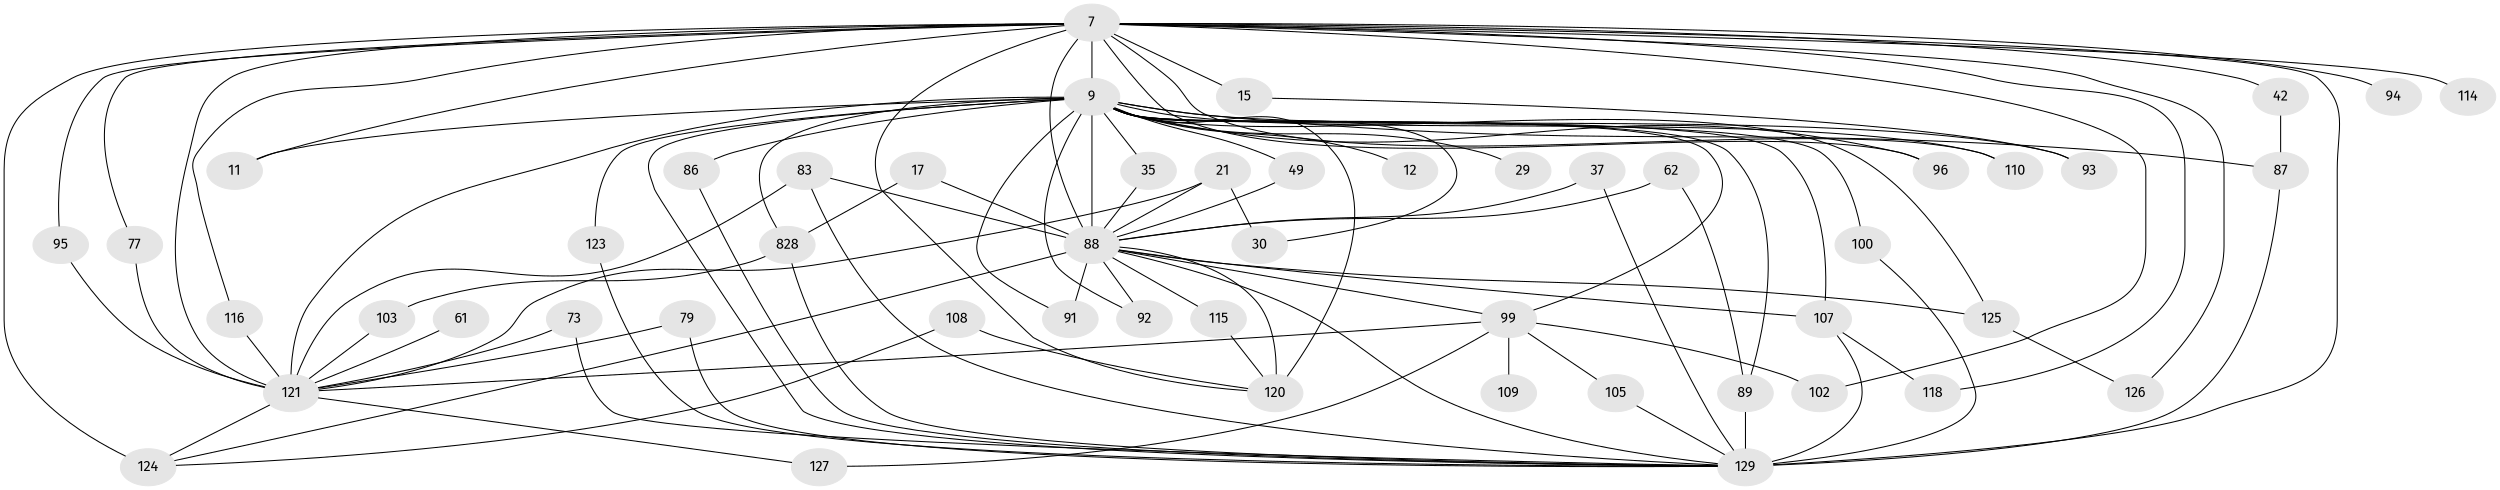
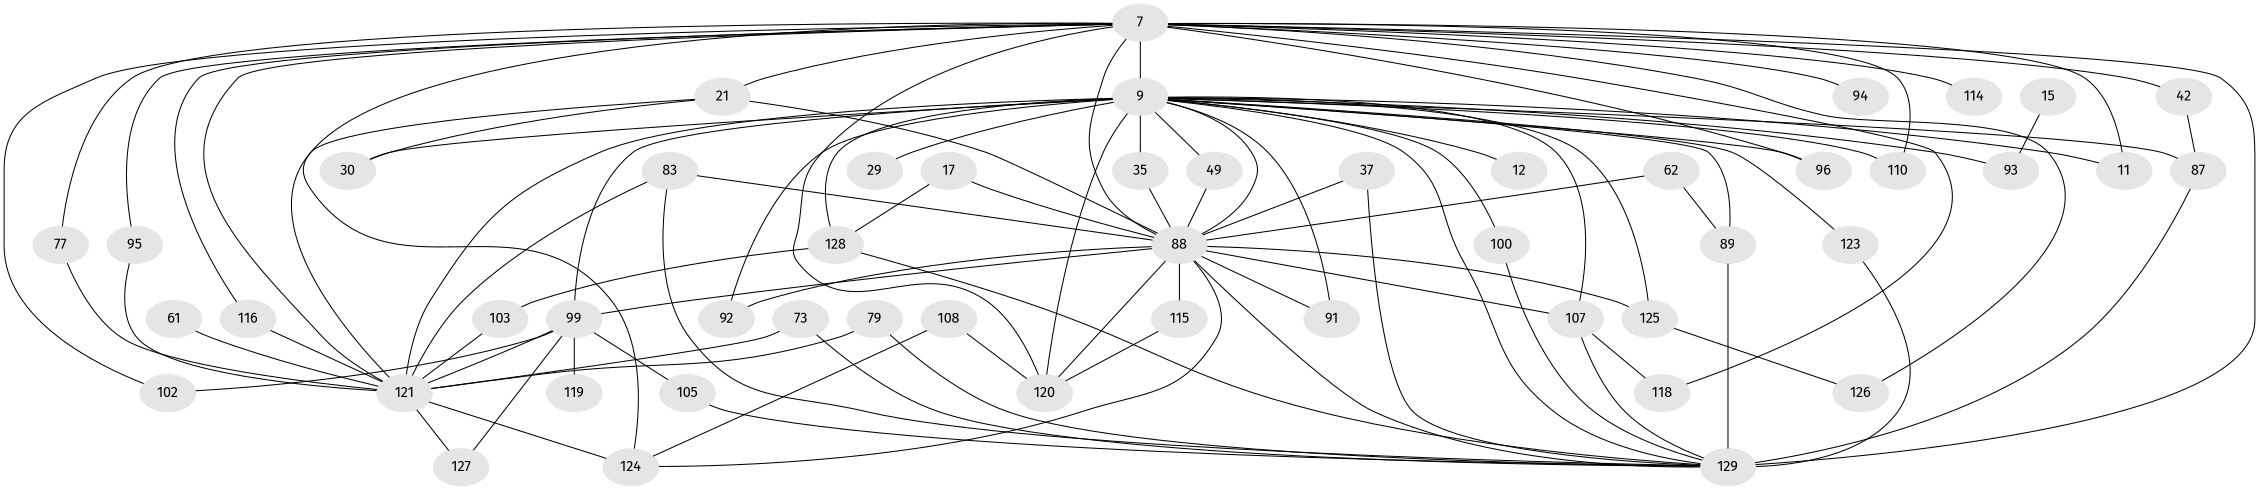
  graph {
    fontname="Fira Sans"
    node [color=gray90 fontname="Fira Sans" style=filled]
    edge [fontname="Fira Sans"]
    7 [super="+1+6"]
    9 [super="+5+8"]
    11
    15
    77
    n6 [label=42]
    88 [super="+32+74+75+10"]
    94
    95 [super="+40"]
    96
    102
    110
    114
    116 [super="+64"]
    118
    120 [super="+80+97+18+66+112"]
    121 [super="+101+106+111+119+104"]
    124 [super="+117+84"]
    126
    129 [super="+78+122+50"]
    12
    29
    30
    35
    49
-   86 [super="+58+44"]
    87 [super="+48"]
    89 [super="+14+46"]
    91 [super="+54+76"]
    92
    93
    99 [super="+41+85+81+98+59"]
    100
    107 [super="+45"]
    123
    125 [super="+28+69"]
-   128 [super="+56+70+43" label=828]
+   128 [super="+56+70+43"]
    115
    103 [super="+47"]
    127
    105
-   109
+   109 [label=119]
    17
    21
    37
    61
    62
    73
    79
    83
    108
    7 -- 9 [weight=16]
    7 -- 11
-   7 -- 15 [weight=2]
+   7 -- 21 [weight=2]
    7 -- 77
    7 -- n6
    7 -- 88 [weight=10]
    7 -- 94 [weight=2]
    7 -- 95 [weight=2]
    7 -- 96
    7 -- 102
    7 -- 110
    7 -- 114
    7 -- 116
    7 -- 118
    7 -- 120 [weight=2]
    7 -- 121
    7 -- 124 [weight=5]
    7 -- 126
    7 -- 129 [weight=8]
    9 -- 11
    9 -- 88 [weight=10]
    9 -- 96
    9 -- 110
    9 -- 120 [weight=7]
    9 -- 121 [weight=15]
    9 -- 129
    9 -- 12 [weight=2]
    9 -- 29 [weight=2]
    9 -- 30
    9 -- 35
    9 -- 49
-   9 -- 86 [weight=2]
    9 -- 87 [weight=2]
    9 -- 89 [weight=2]
    9 -- 91 [weight=2]
    9 -- 92
    9 -- 93
    9 -- 99 [weight=3]
    9 -- 100
    9 -- 107 [weight=3]
    9 -- 123
    9 -- 125 [weight=3]
    9 -- 128 [weight=3]
    15 -- 93
    77 -- 121
    n6 -- 87
    88 -- 120
    88 -- 124 [weight=2]
    88 -- 129
    88 -- 91 [weight=2]
    88 -- 92
    88 -- 99 [weight=2]
    88 -- 107
    88 -- 125
    88 -- 115
    95 -- 121 [weight=2]
    116 -- 121 [weight=2]
    121 -- 124 [weight=2]
    121 -- 127
    35 -- 88
    49 -- 88
-   86 -- 129
    87 -- 129 [weight=2]
    89 -- 129 [weight=3]
    99 -- 102
    99 -- 121 [weight=2]
    99 -- 127
    99 -- 105
    99 -- 109
    100 -- 129
    107 -- 118
    107 -- 129
    123 -- 129
    125 -- 126
    128 -- 129
    128 -- 103 [weight=2]
    115 -- 120
    103 -- 121
    105 -- 129
    17 -- 88 [weight=2]
    17 -- 128
    21 -- 88 [weight=2]
    21 -- 121
    21 -- 30
    37 -- 88
    37 -- 129
    61 -- 121
    62 -- 88
    62 -- 89
    73 -- 121
    73 -- 129
    79 -- 121
    79 -- 129
    83 -- 88
    83 -- 121
    83 -- 129
    108 -- 120
    108 -- 124
  }
